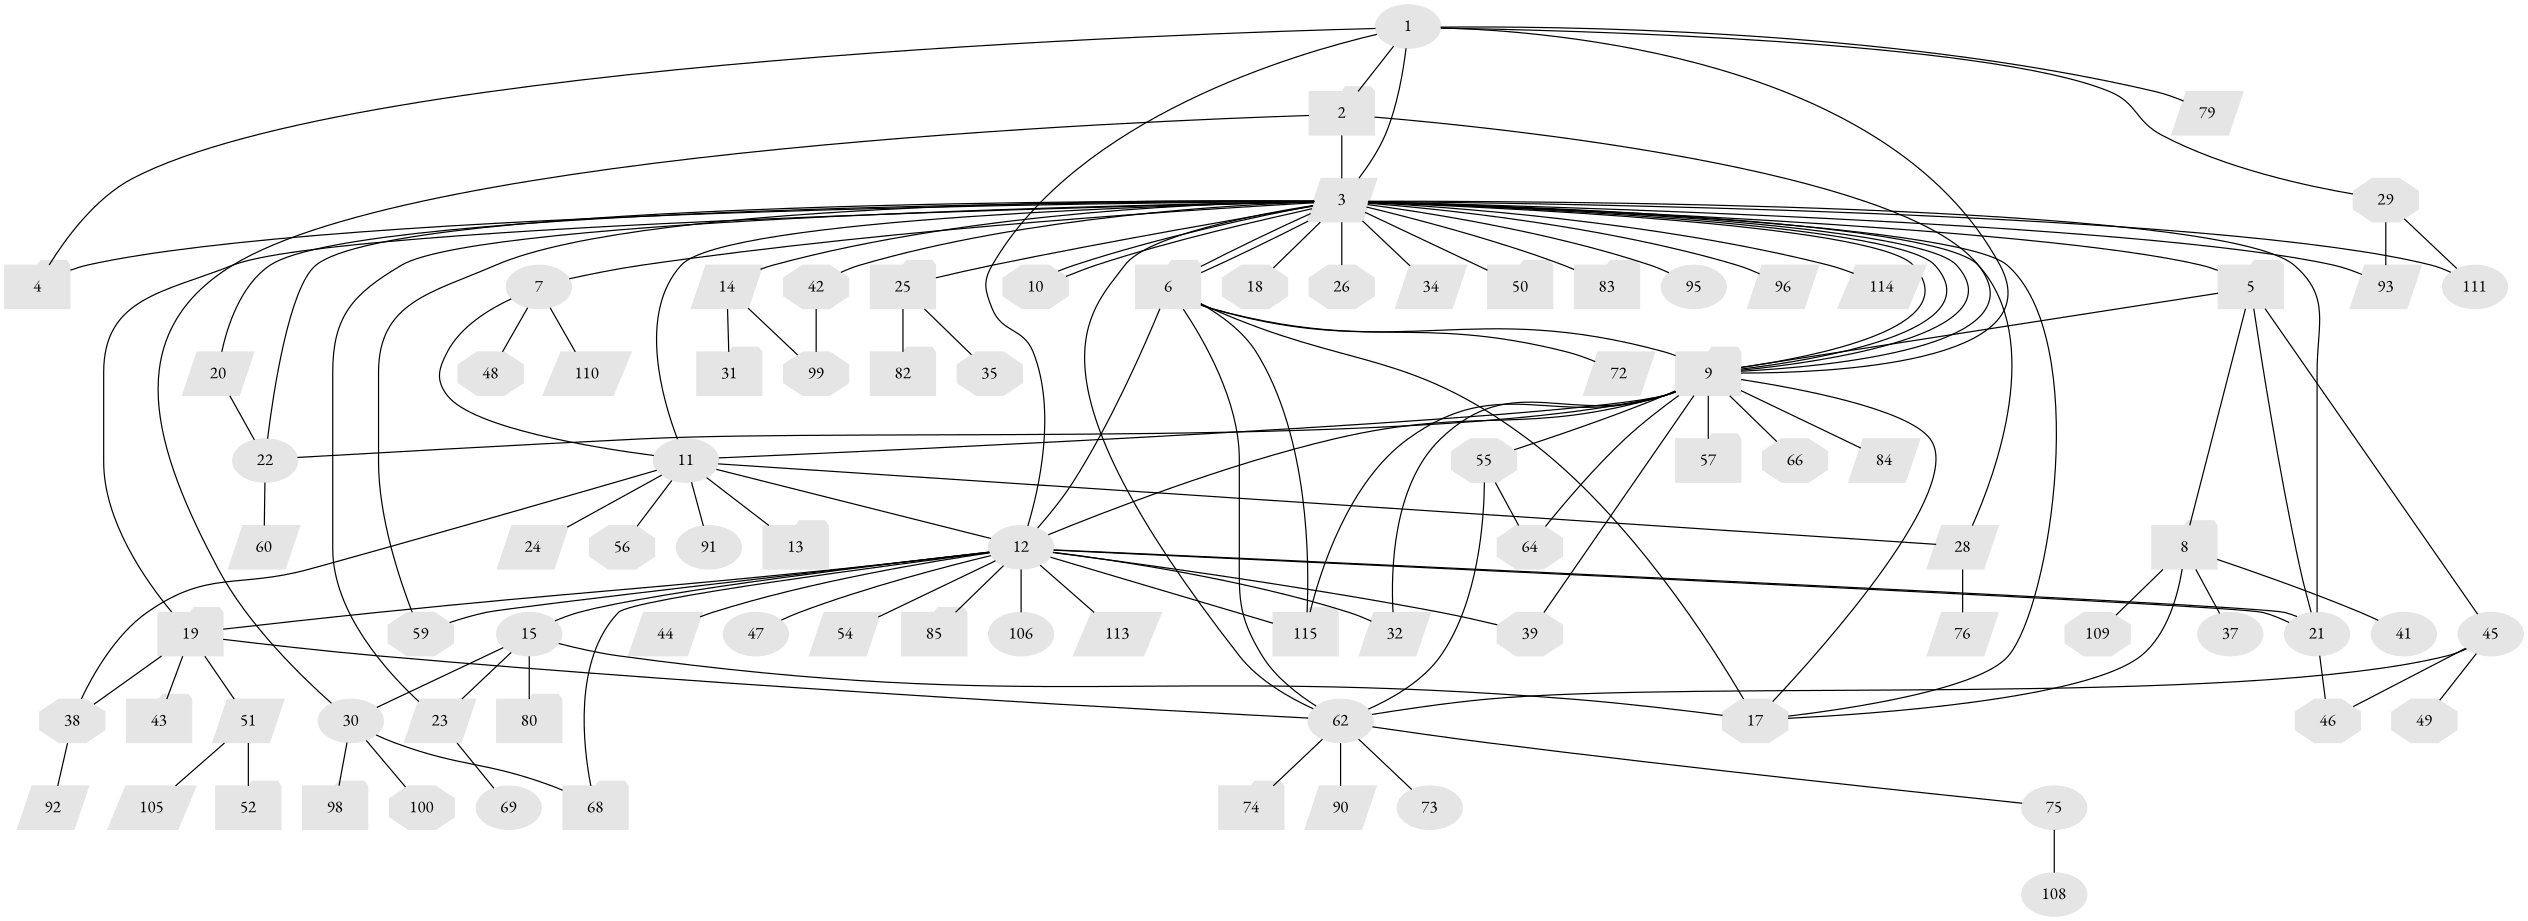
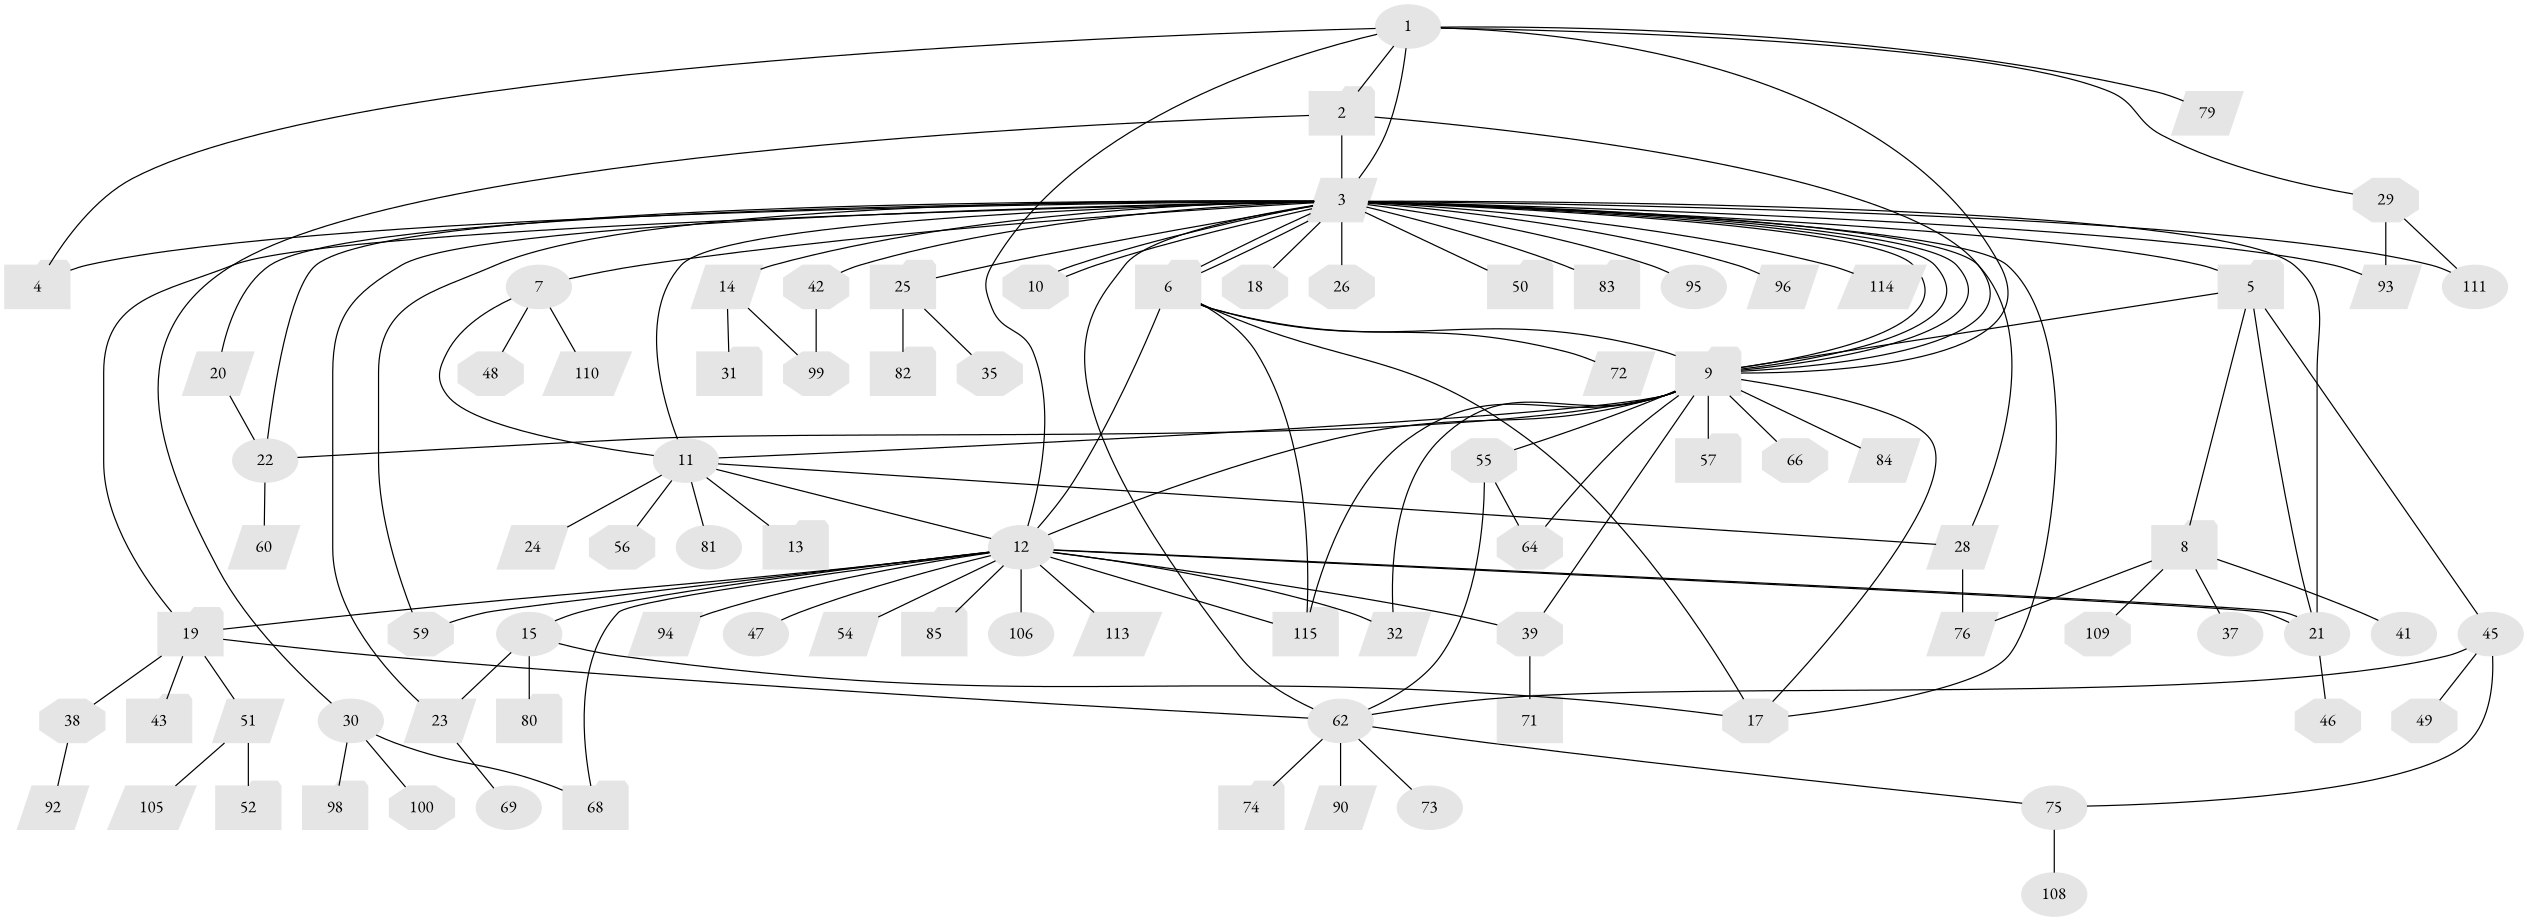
  graph {
    fontname="EB Garamond"
    node [color=gray90 fontname="EB Garamond" shape=parallelogram style=filled]
    edge [fontname="EB Garamond"]
    1 [shape=ellipse super="+101"]
    2 [shape=folder super="+87"]
    3 [super="+33"]
    4 [shape=folder super="+112"]
    9 [shape=folder super="+16"]
    12 [shape=ellipse super="+58"]
    29 [shape=octagon]
    79
    30 [shape=ellipse super="+50"]
    5 [shape=folder super="+65"]
    6 [shape=folder super="+102"]
    7 [shape=ellipse super="+27"]
    10 [shape=octagon]
    11 [shape=ellipse super="+97"]
    14 [super="+63"]
    17 [shape=octagon super="+116"]
    18 [shape=octagon super="+36"]
    19 [shape=folder]
    20 [super="+53"]
    21 [shape=ellipse super="+88"]
    22 [shape=ellipse]
    23 [super="+89"]
    25 [shape=folder]
    26 [shape=octagon]
    28 [super="+40"]
-   34
    42 [shape=octagon]
    59 [shape=octagon]
    62 [shape=ellipse super="+91"]
    n30 [label=50 shape=folder]
    83 [shape=folder]
    93
    95 [shape=ellipse]
    96
    111 [shape=ellipse]
    114
    115 [shape=folder]
    32
    39 [shape=octagon super="+107"]
    55 [shape=octagon]
    57 [shape=folder]
    64 [shape=octagon super="+94"]
    66 [shape=octagon]
    84
    15 [shape=ellipse super="+104"]
-   44
+   44 [label=94]
    47 [shape=ellipse]
    54
    68 [shape=folder]
    85 [shape=folder]
    106 [shape=ellipse]
    113
    98 [shape=folder]
    100 [shape=octagon]
    8 [shape=folder super="+78"]
    45 [shape=ellipse super="+86"]
    72
    48 [shape=octagon super="+103"]
    110
    13 [shape=folder]
    24
    38 [shape=octagon super="+77"]
    56 [shape=octagon]
-   81 [shape=ellipse label=91]
+   81 [shape=ellipse]
    31 [shape=folder]
    99 [shape=octagon]
    43 [shape=folder]
    51 [super="+67"]
    46 [shape=octagon]
    60
    69 [shape=ellipse]
    35 [shape=octagon]
    82 [shape=folder]
    76
    75 [shape=ellipse]
    73 [shape=ellipse]
    74 [shape=folder]
    90
    37 [shape=ellipse super="+61"]
    41 [shape=ellipse]
    109 [shape=octagon]
    49 [shape=octagon]
+   71 [shape=folder]
    92
    80 [shape=folder]
    52 [shape=folder]
    105
    108 [shape=ellipse]
    1 -- 2
    1 -- 3
    1 -- 4
    1 -- 9
    1 -- 12
    1 -- 29
    1 -- 79
    2 -- 3
    2 -- 9
    2 -- 30
    3 -- 4
    3 -- 9
    3 -- 9
    3 -- 9
    3 -- 5
    3 -- 6
    3 -- 6
    3 -- 7
    3 -- 10
    3 -- 10
    3 -- 11
    3 -- 14
    3 -- 17
    3 -- 18
    3 -- 19
    3 -- 20
    3 -- 21
    3 -- 22
    3 -- 23
    3 -- 25
    3 -- 26
    3 -- 28
-   3 -- 34
    3 -- 42
    3 -- 59
    3 -- 62
    3 -- n30 [weight=2]
    3 -- 83
    3 -- 93
    3 -- 95
    3 -- 96
    3 -- 111
    3 -- 114
    9 -- 12
    9 -- 11
    9 -- 17
    9 -- 22
    9 -- 115
    9 -- 32
    9 -- 39
    9 -- 55
    9 -- 57
    9 -- 64
    9 -- 66
    9 -- 84
    12 -- 19
    12 -- 21
    12 -- 21
    12 -- 59
    12 -- 115
    12 -- 32
    12 -- 39
    12 -- 15
    12 -- 44
    12 -- 47
    12 -- 54
    12 -- 68
    12 -- 85
    12 -- 106
    12 -- 113
    29 -- 93
    29 -- 111
    30 -- 68
    30 -- 98
    30 -- 100
    5 -- 9
    5 -- 21
    5 -- 8
    5 -- 45
    6 -- 9
    6 -- 12
    6 -- 17
-   6 -- 62
    6 -- 115
    6 -- 72
    7 -- 11
    7 -- 48
    7 -- 110
    11 -- 12
    11 -- 28
    11 -- 13
    11 -- 24
-   11 -- 38
    11 -- 56
    11 -- 81
    14 -- 31
    14 -- 99
    19 -- 62
    19 -- 38
    19 -- 43
    19 -- 51
    20 -- 22
    21 -- 46
    22 -- 60
    23 -- 69
    25 -- 35
    25 -- 82
    28 -- 76
    42 -- 99
    62 -- 75
    62 -- 73
    62 -- 74
    62 -- 90
+   39 -- 71
    55 -- 62
    55 -- 64
-   15 -- 30
    15 -- 17 [weight=2]
    15 -- 23
    15 -- 80
-   8 -- 17
+   8 -- 76
    8 -- 37
    8 -- 41
    8 -- 109
    45 -- 62
-   45 -- 46
+   45 -- 75
    45 -- 49
    38 -- 92
    51 -- 52
    51 -- 105
    75 -- 108
  }
